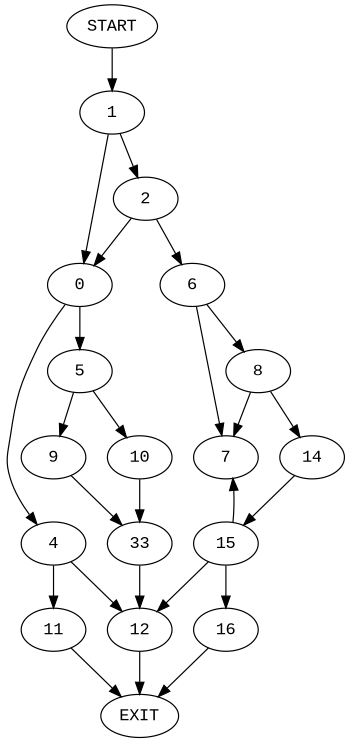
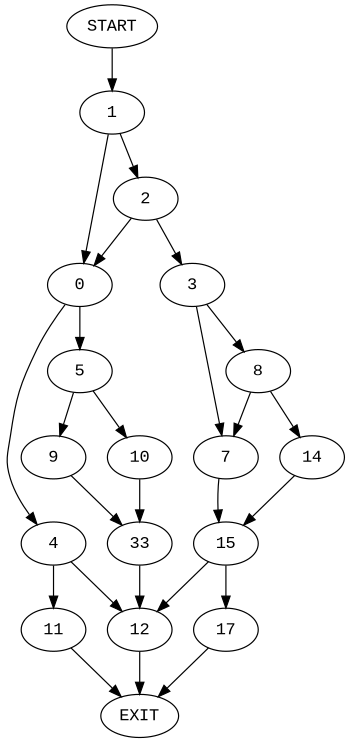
  digraph {
    fontname="Liberation Mono"
    node [fontname="Liberation Mono"]
    edge [fontname="Liberation Mono"]
    n1 [label=START]
    1
    2
    n4 [label=0]
    n5 [label=EXIT]
-   6
+   6 [label=3]
    4
    5
    7
    8
    11
    12
    9
    10
    n15 [label=33]
    15
    14
-   16
+   16 [label=17]
    n1 -> 1
    1 -> 2
    1 -> n4
    2 -> n4
    2 -> 6
    n4 -> 4
    n4 -> 5
    6 -> 7
    6 -> 8
    4 -> 11
    4 -> 12
    5 -> 9
    5 -> 10
-   15 -> 7
+   7 -> 15
    8 -> 7
    8 -> 14
    11 -> n5
    12 -> n5
    9 -> n15
    10 -> n15
    n15 -> 12
    15 -> 12
    15 -> 16
    14 -> 15
    16 -> n5
  }
